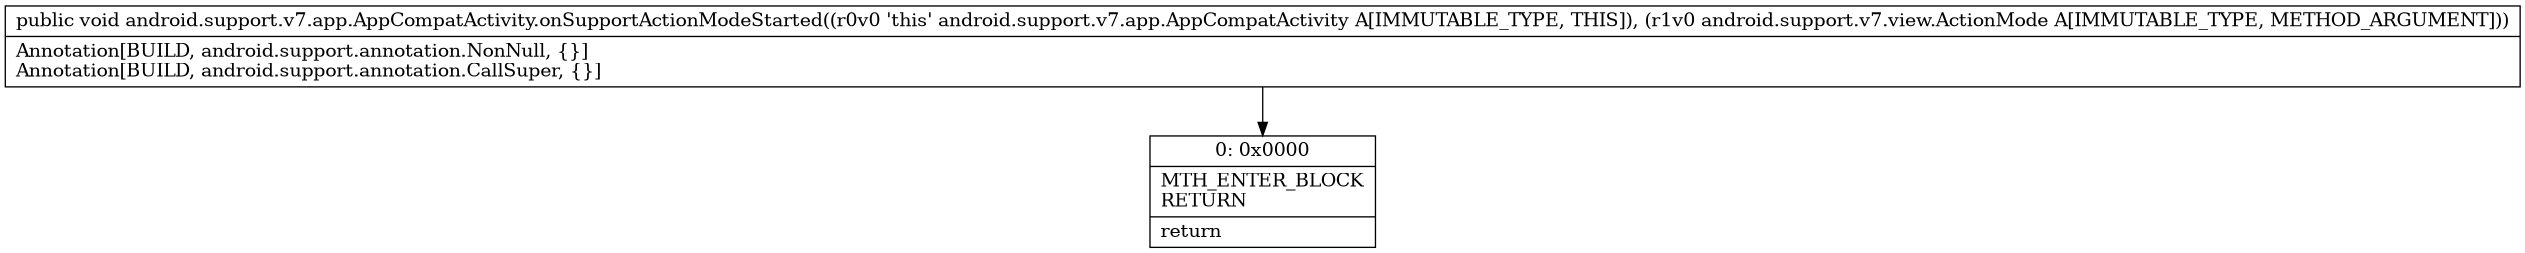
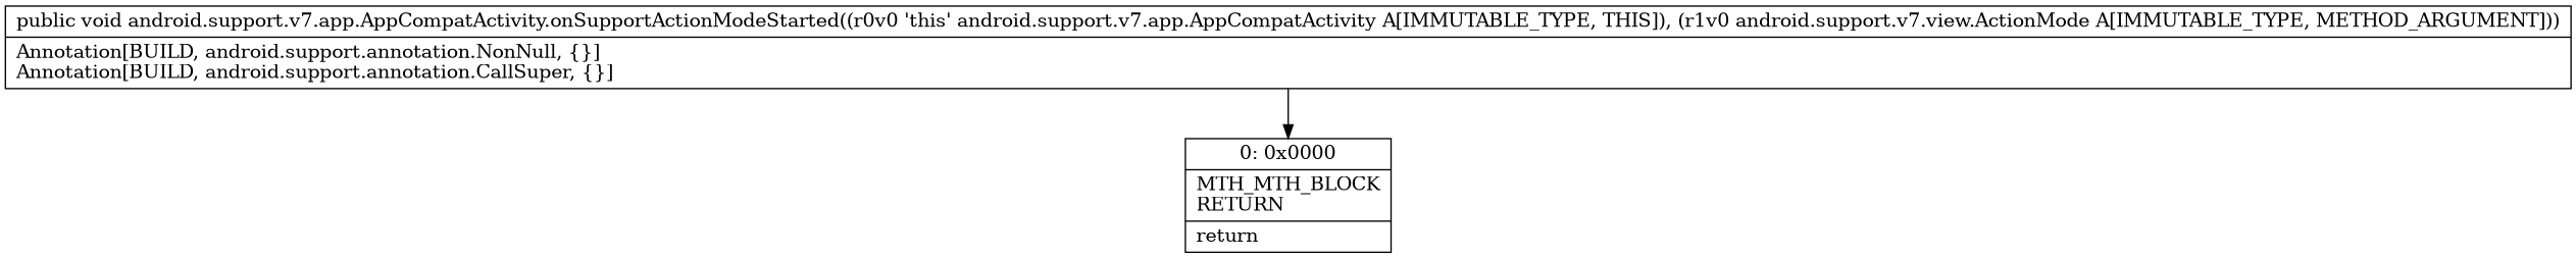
  digraph {
    node [shape=record]
-   n1 [label="{0\:\ 0x0000|MTH_ENTER_BLOCK\lRETURN\l|return\l}"]
+   n1 [label="{0\:\ 0x0000|MTH_MTH_BLOCK\lRETURN\l|return\l}"]
    n2 [label="{public void android.support.v7.app.AppCompatActivity.onSupportActionModeStarted((r0v0 'this' android.support.v7.app.AppCompatActivity A[IMMUTABLE_TYPE, THIS]), (r1v0 android.support.v7.view.ActionMode A[IMMUTABLE_TYPE, METHOD_ARGUMENT]))  | Annotation[BUILD, android.support.annotation.NonNull, \{\}]\lAnnotation[BUILD, android.support.annotation.CallSuper, \{\}]\l}"]
    n2 -> n1
  }
